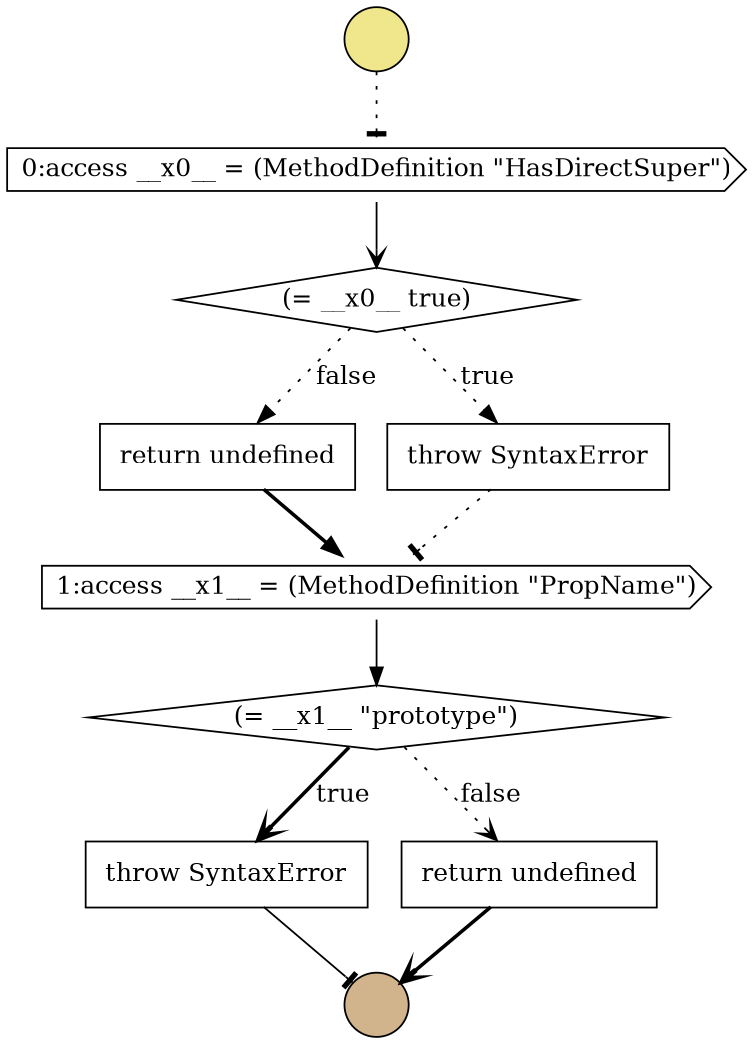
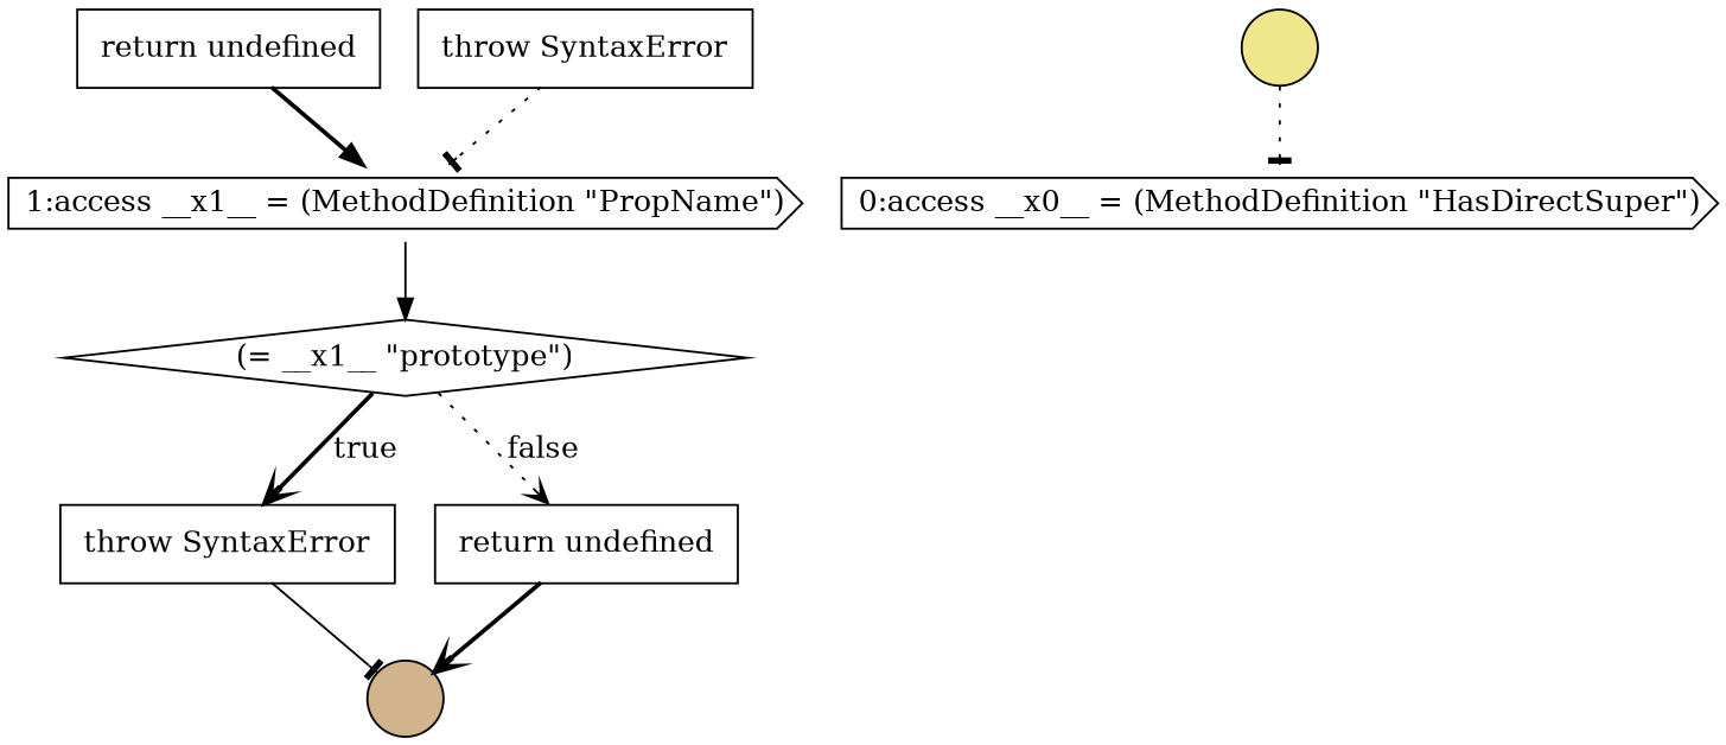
  digraph {
    node [color=black fillcolor=white shape=none style=filled]
    edge [color=black style=dotted arrowhead=normal]
    n1 [label=<<font color="black">1:access __x1__ = (MethodDefinition &quot;PropName&quot;)</font>> shape=cds]
    n2 [label=<<font color="black">(= __x1__ &quot;prototype&quot;)</font>> shape=diamond]
    n3 [fillcolor=khaki label=" " shape=circle]
    n4 [label=<<font color="black">0:access __x0__ = (MethodDefinition &quot;HasDirectSuper&quot;)</font>> shape=cds]
-   n5 [label=<<font color="black">(= __x0__ true)</font>> shape=diamond]
    n6 [label=<<font color="black">     <table border="0" cellborder="1" cellspacing="0" cellpadding="10">       <tr><td align="left">return undefined</td></tr>     </table>   </font>> margin=0]
    n7 [label=<<font color="black">     <table border="0" cellborder="1" cellspacing="0" cellpadding="10">       <tr><td align="left">throw SyntaxError</td></tr>     </table>   </font>> margin=0]
    n8 [label=<<font color="black">     <table border="0" cellborder="1" cellspacing="0" cellpadding="10">       <tr><td align="left">throw SyntaxError</td></tr>     </table>   </font>> margin=0]
    n9 [label=<<font color="black">     <table border="0" cellborder="1" cellspacing="0" cellpadding="10">       <tr><td align="left">return undefined</td></tr>     </table>   </font>> margin=0]
    n10 [fillcolor=tan label=" " shape=circle]
    n1 -> n2 [style=solid]
    n2 -> n8 [label=<<font color="black">true</font>> style=bold arrowhead=vee]
    n2 -> n9 [label=<<font color="black">false</font>> arrowhead=vee]
    n3 -> n4 [arrowhead=tee]
-   n4 -> n5 [style=solid arrowhead=vee]
-   n5 -> n6 [label=<<font color="black">false</font>>]
-   n5 -> n7 [label=<<font color="black">true</font>>]
    n6 -> n1 [style=bold]
    n7 -> n1 [arrowhead=tee]
    n8 -> n10 [style=solid arrowhead=tee]
    n9 -> n10 [style=bold arrowhead=vee]
  }
